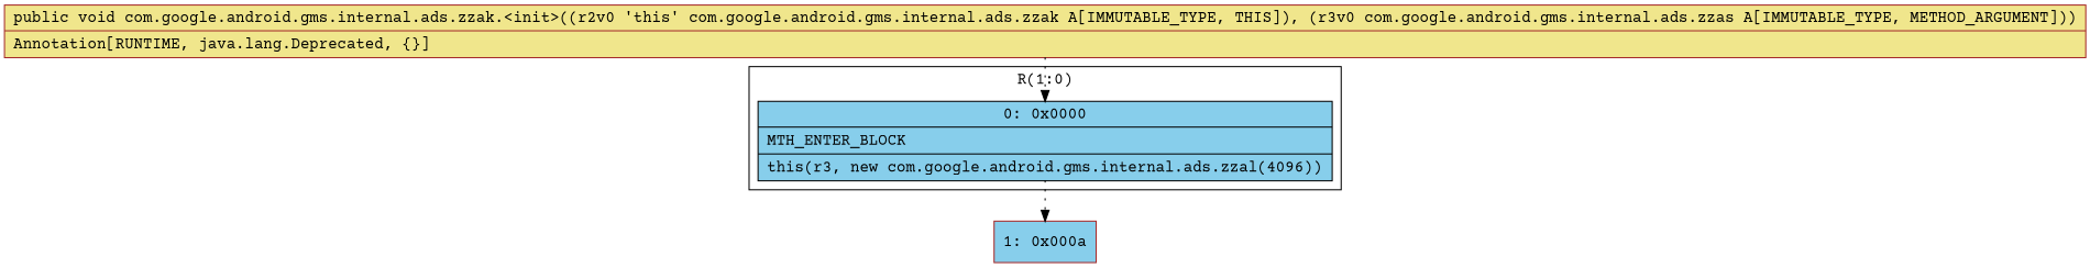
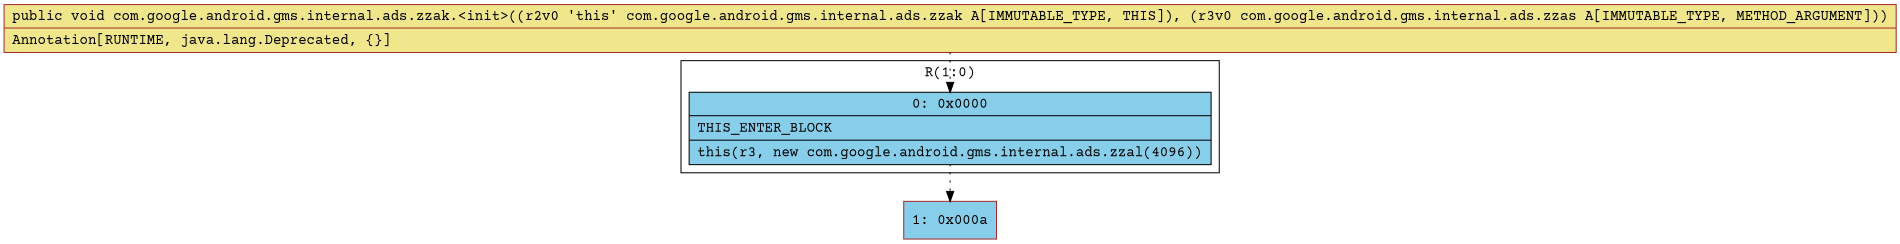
  digraph {
    fontname="Courier Prime"
    node [color=brown shape=record style=filled fillcolor=skyblue fontname="Courier Prime"]
    edge [style=dotted fontname="Courier Prime"]
-   n1 [color=black label="{0\:\ 0x0000|MTH_ENTER_BLOCK\l|this(r3, new com.google.android.gms.internal.ads.zzal(4096))\l}"]
+   n1 [color=black label="{0\:\ 0x0000|THIS_ENTER_BLOCK\l|this(r3, new com.google.android.gms.internal.ads.zzal(4096))\l}"]
    n2 [label="{1\:\ 0x000a}"]
    n3 [label="{public void com.google.android.gms.internal.ads.zzak.\<init\>((r2v0 'this' com.google.android.gms.internal.ads.zzak A[IMMUTABLE_TYPE, THIS]), (r3v0 com.google.android.gms.internal.ads.zzas A[IMMUTABLE_TYPE, METHOD_ARGUMENT]))  | Annotation[RUNTIME, java.lang.Deprecated, \{\}]\l}" fillcolor=khaki]
    subgraph cluster_1 {
      label="R(1:0)"
      n1
    }
    n1 -> n2
    n3 -> n1
  }
